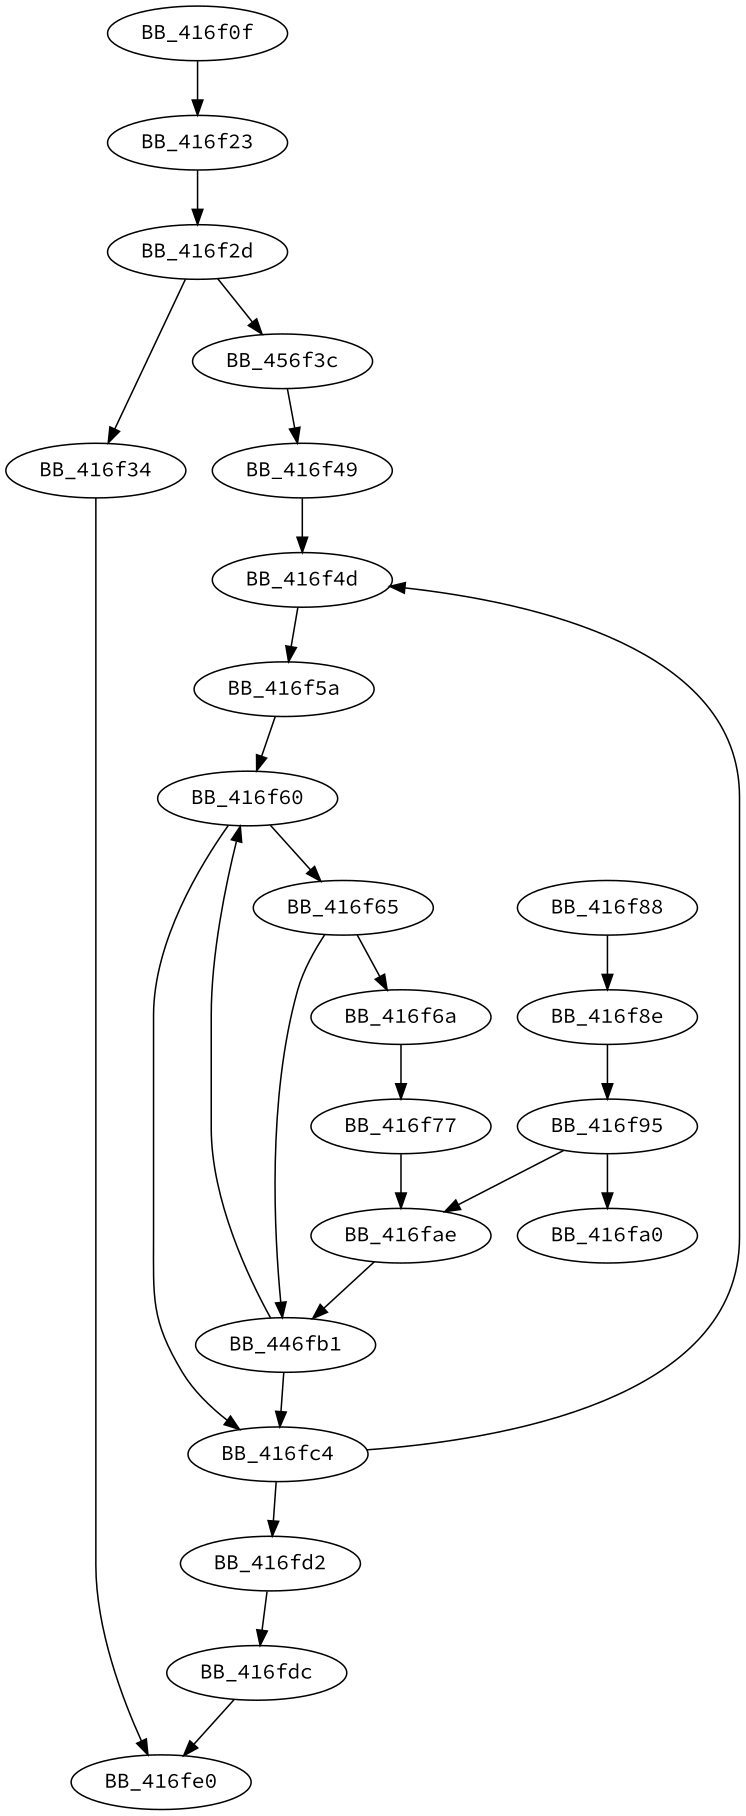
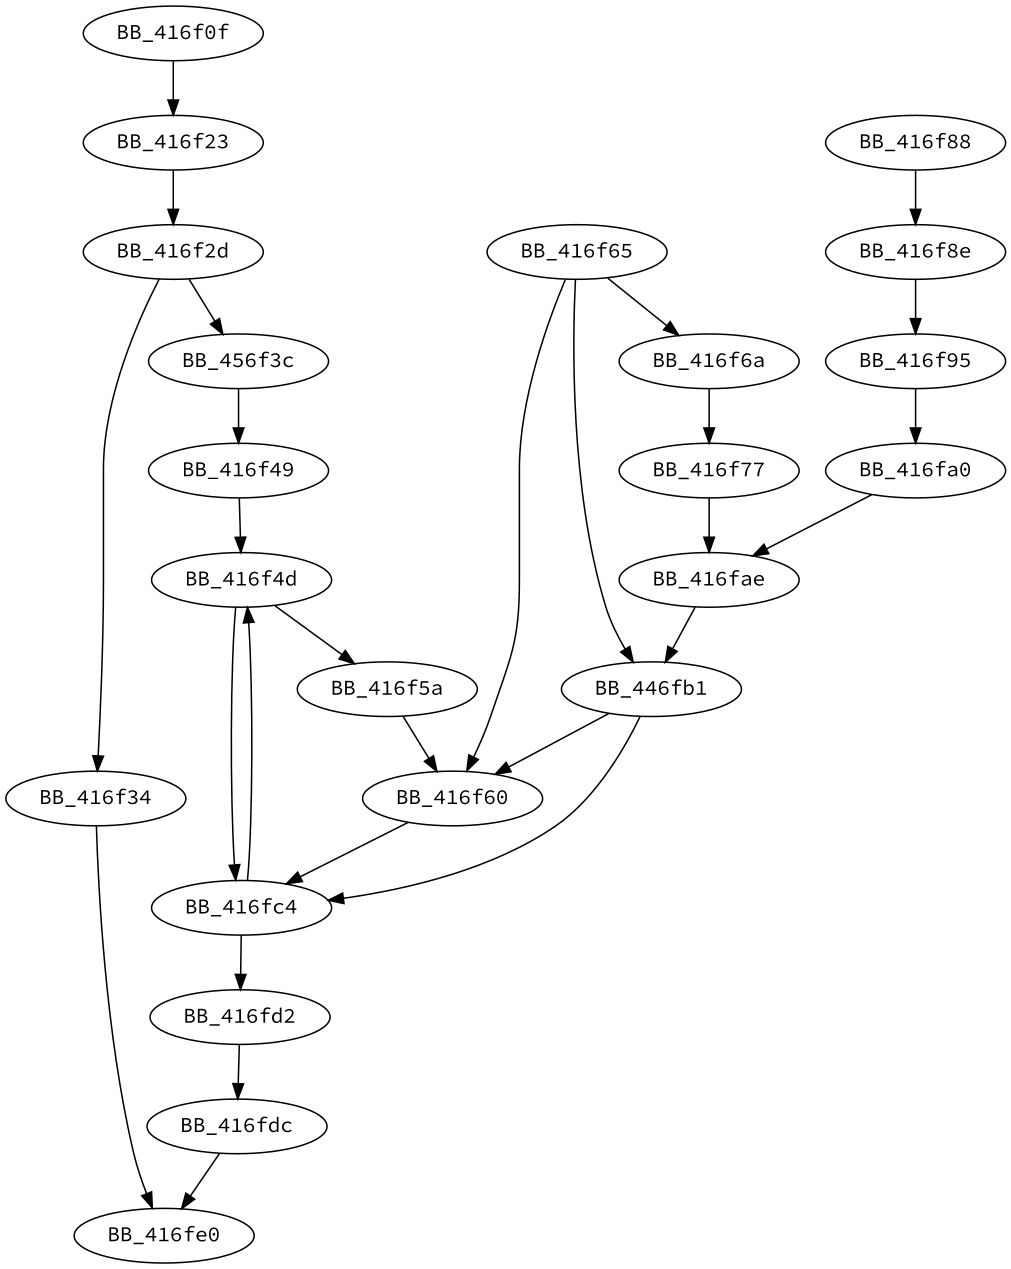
  digraph {
    fontname="Source Code Pro"
    node [fontname="Source Code Pro"]
    edge [fontname="Source Code Pro"]
    BB_416f0f
    BB_416f23
    BB_416f2d
    BB_416f34
    n5 [label=BB_456f3c]
    BB_416fe0
    BB_416f49
    BB_416f4d
    BB_416f5a
    BB_416fc4
    BB_416f60
    BB_416fd2
    BB_416f65
    BB_416fdc
    BB_416f6a
    n16 [label=BB_446fb1]
    BB_416f77
    BB_416fae
    BB_416f88
    BB_416f8e
    BB_416f95
    BB_416fa0
    BB_416f0f -> BB_416f23
    BB_416f23 -> BB_416f2d
    BB_416f2d -> BB_416f34
    BB_416f2d -> n5
    BB_416f34 -> BB_416fe0
    n5 -> BB_416f49
    BB_416f49 -> BB_416f4d
    BB_416f4d -> BB_416f5a
+   BB_416f4d -> BB_416fc4
    BB_416f5a -> BB_416f60
    BB_416fc4 -> BB_416f4d
    BB_416fc4 -> BB_416fd2
    BB_416f60 -> BB_416fc4
-   BB_416f60 -> BB_416f65
+   BB_416f65 -> BB_416f60
    BB_416fd2 -> BB_416fdc
    BB_416f65 -> BB_416f6a
    BB_416f65 -> n16
    BB_416fdc -> BB_416fe0
    BB_416f6a -> BB_416f77
    n16 -> BB_416fc4
    n16 -> BB_416f60
    BB_416f77 -> BB_416fae
    BB_416fae -> n16
    BB_416f88 -> BB_416f8e
    BB_416f8e -> BB_416f95
    BB_416f95 -> BB_416fa0
-   BB_416f95 -> BB_416fae
+   BB_416fa0 -> BB_416fae
  }
